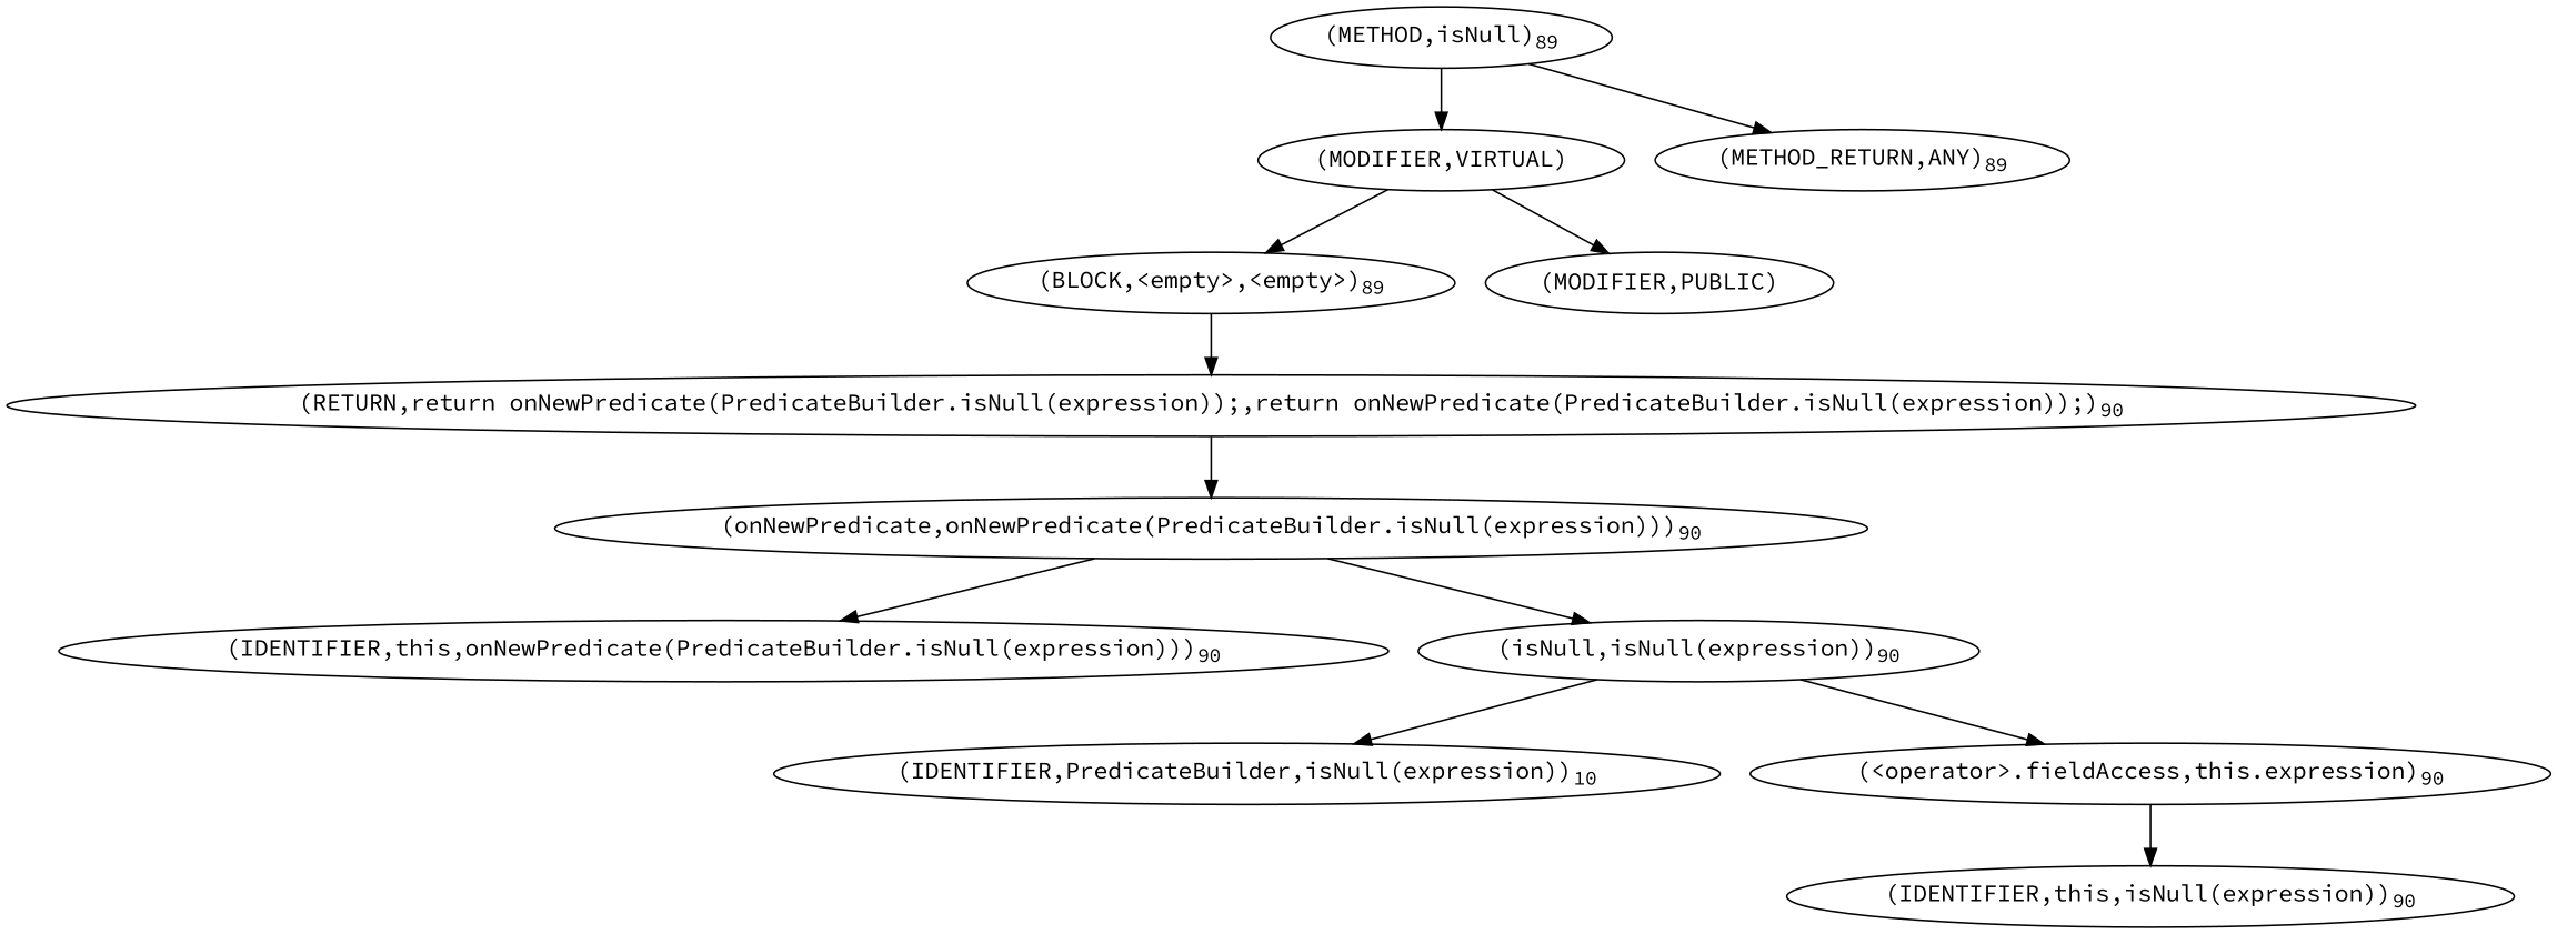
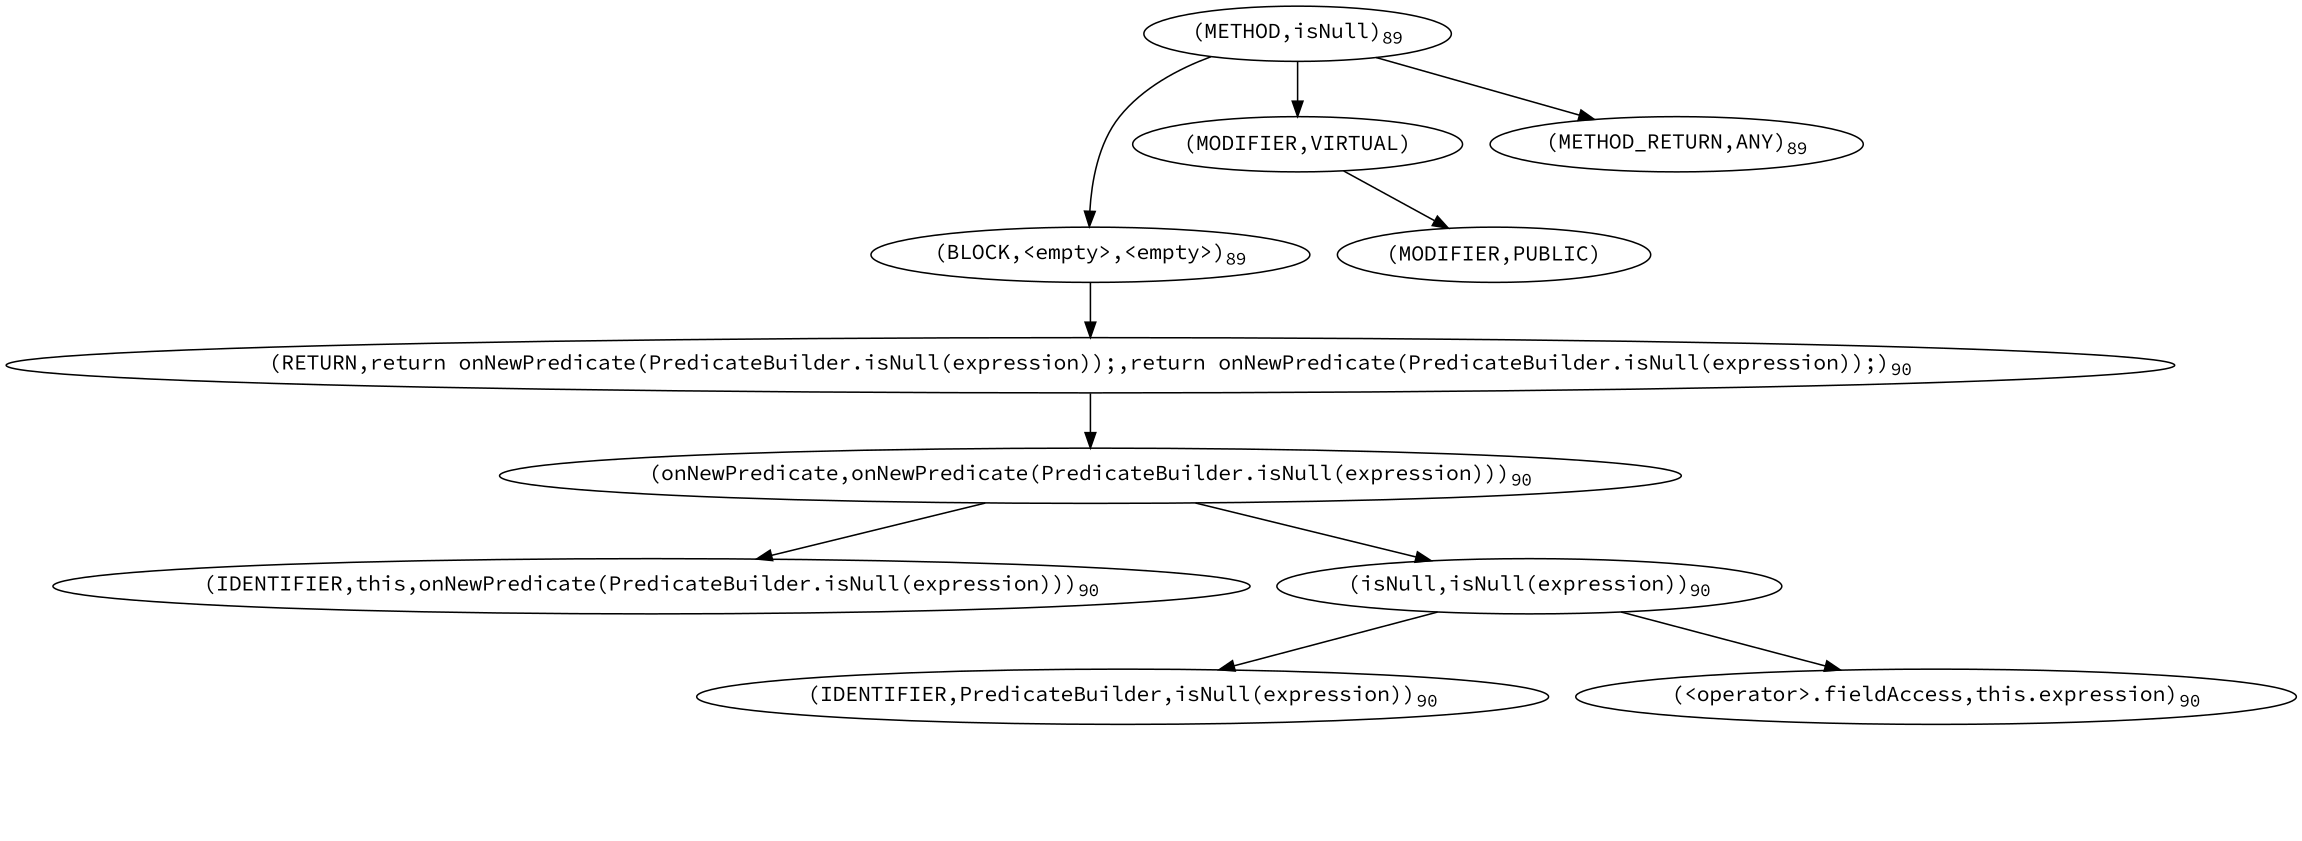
  digraph {
    fontname="Source Code Pro"
    node [fontname="Source Code Pro"]
    edge [fontname="Source Code Pro"]
    n1 [label=<(METHOD,isNull)<SUB>89</SUB>>]
    n2 [label=<(BLOCK,&lt;empty&gt;,&lt;empty&gt;)<SUB>89</SUB>>]
    n3 [label=<(MODIFIER,VIRTUAL)>]
    n4 [label=<(METHOD_RETURN,ANY)<SUB>89</SUB>>]
    n5 [label=<(RETURN,return onNewPredicate(PredicateBuilder.isNull(expression));,return onNewPredicate(PredicateBuilder.isNull(expression));)<SUB>90</SUB>>]
    n6 [label=<(MODIFIER,PUBLIC)>]
    n7 [label=<(onNewPredicate,onNewPredicate(PredicateBuilder.isNull(expression)))<SUB>90</SUB>>]
    n8 [label=<(IDENTIFIER,this,onNewPredicate(PredicateBuilder.isNull(expression)))<SUB>90</SUB>>]
    n9 [label=<(isNull,isNull(expression))<SUB>90</SUB>>]
-   n10 [label=<(IDENTIFIER,PredicateBuilder,isNull(expression))<SUB>10</SUB>>]
+   n10 [label=<(IDENTIFIER,PredicateBuilder,isNull(expression))<SUB>90</SUB>>]
    n11 [label=<(&lt;operator&gt;.fieldAccess,this.expression)<SUB>90</SUB>>]
-   n12 [label=<(IDENTIFIER,this,isNull(expression))<SUB>90</SUB>>]
-   n3 -> n2
+   n1 -> n2
    n1 -> n3
    n1 -> n4
    n2 -> n5
    n3 -> n6
    n5 -> n7
    n7 -> n8
    n7 -> n9
    n9 -> n10
    n9 -> n11
-   n11 -> n12
  }
